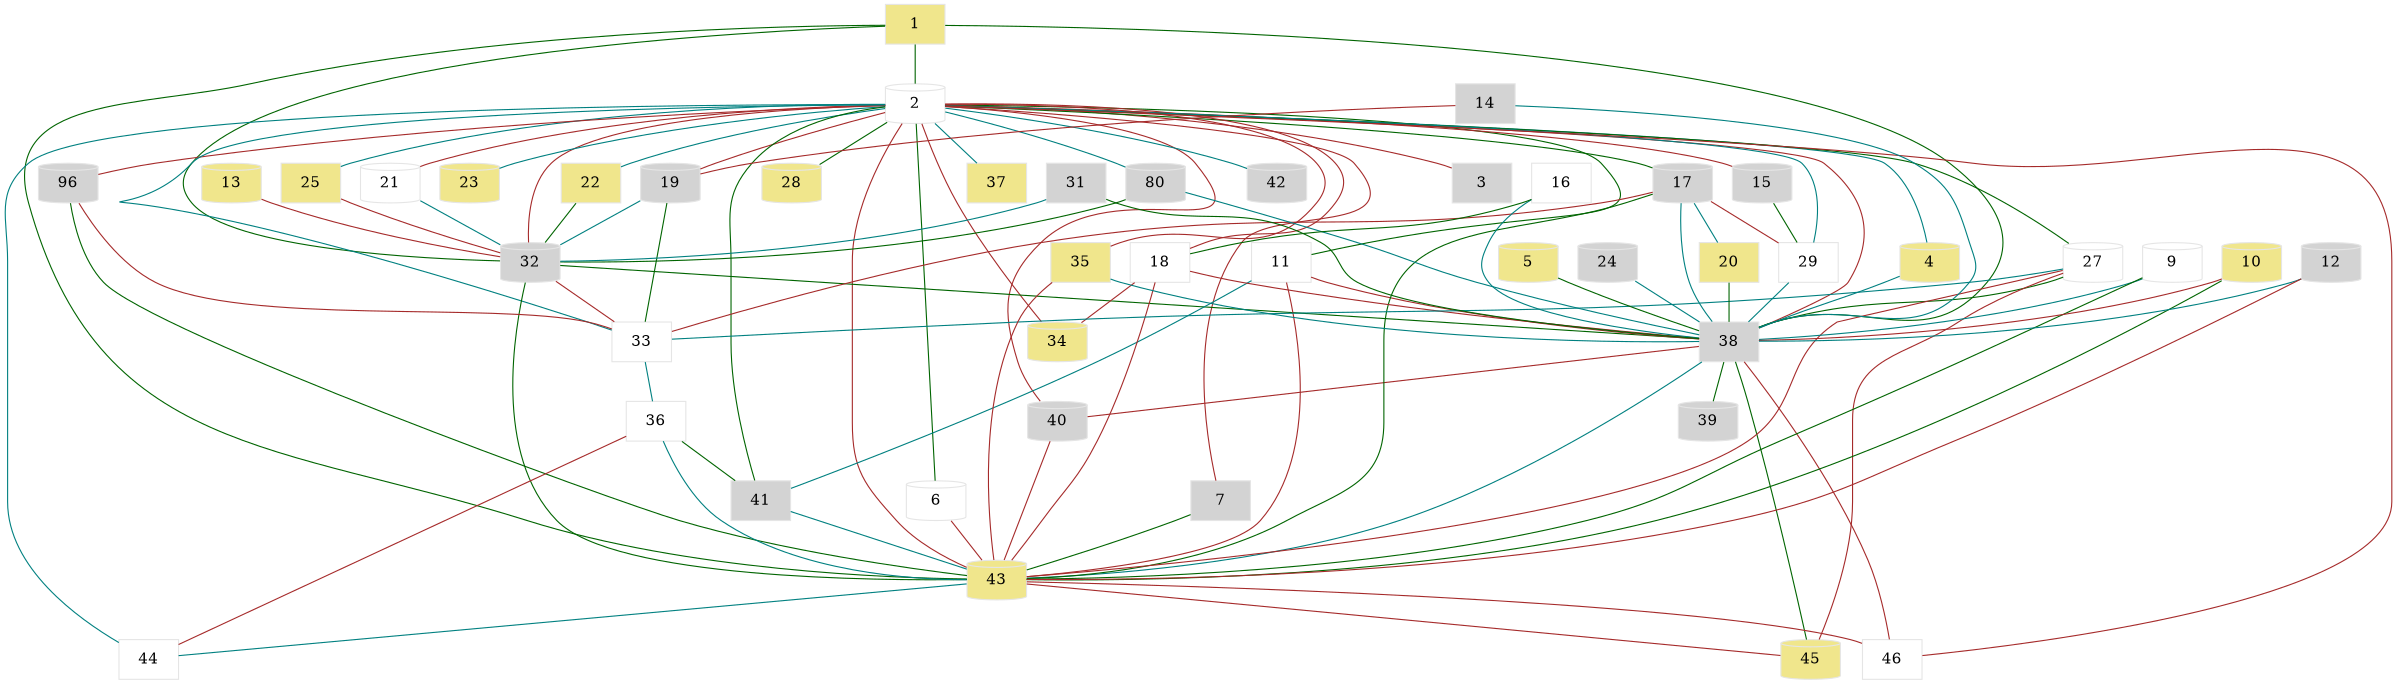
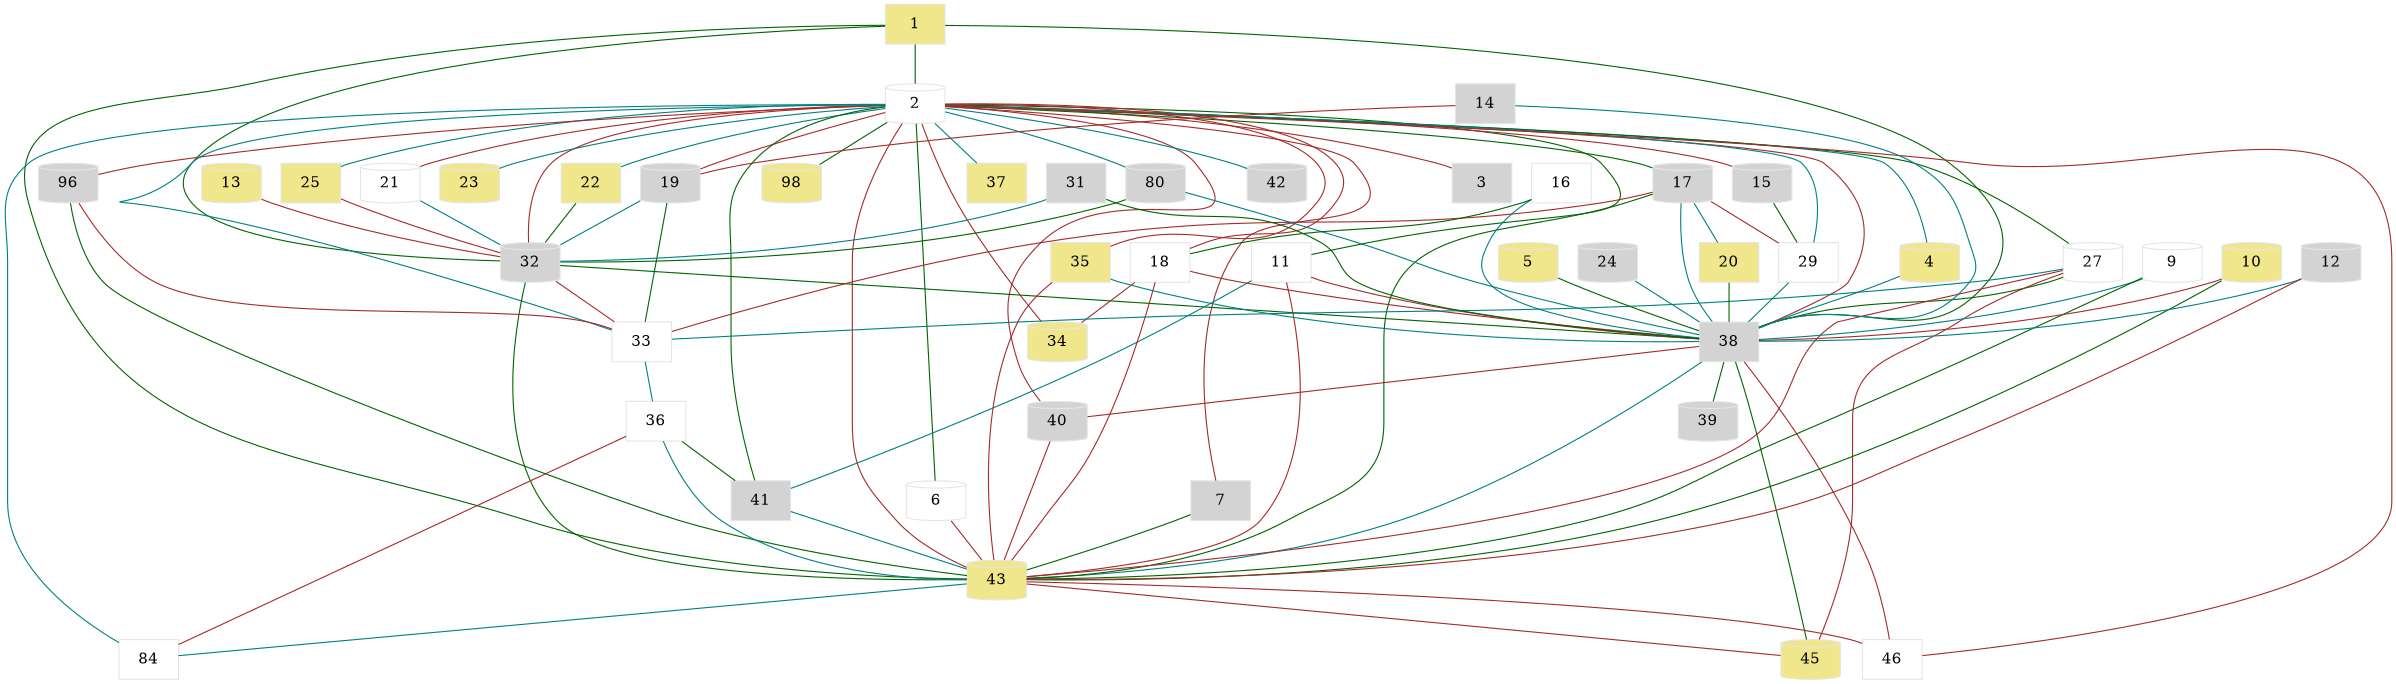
  graph {
    node [color=gray90 fillcolor=lightgrey shape=cylinder style=filled]
    edge [color=brown weight=1.0]
    1 [fillcolor=khaki shape=box]
    2 [fillcolor=white]
    32
    38 [shape=box]
    43 [fillcolor=khaki]
    3 [shape=box]
    4 [fillcolor=khaki]
    6 [fillcolor=white]
    7 [shape=box]
    11 [fillcolor=white shape=box]
    15
    17
    18 [fillcolor=white shape=box]
    19
    21 [fillcolor=white]
    22 [fillcolor=khaki shape=box]
    23 [fillcolor=khaki]
    25 [fillcolor=khaki shape=box]
    n19 [label=96]
    27 [fillcolor=white]
-   28 [fillcolor=khaki]
+   28 [fillcolor=khaki label=98]
    29 [fillcolor=white shape=box]
    n23 [label=80]
    33 [fillcolor=white shape=box]
    34 [fillcolor=khaki]
    35 [fillcolor=khaki shape=box]
    37 [fillcolor=khaki shape=box]
    40
    41 [shape=box]
    42
-   44 [fillcolor=white shape=box]
+   44 [fillcolor=white shape=box label=84]
    46 [fillcolor=white shape=box]
    45 [fillcolor=khaki]
    39
    20 [fillcolor=khaki shape=box]
    36 [fillcolor=white shape=box]
    5 [fillcolor=khaki]
    9 [fillcolor=white]
    10 [fillcolor=khaki]
    12
    13 [fillcolor=khaki]
    14 [shape=box]
    16 [fillcolor=white shape=box]
    24
    31 [shape=box]
    1 -- 2 [color=darkgreen weight=4.0]
    1 -- 32 [color=darkgreen]
    1 -- 38 [color=darkgreen weight=2.0]
    1 -- 43 [color=darkgreen weight=2.0]
    2 -- 32 [weight=5.0]
    2 -- 38 [weight=8.0]
    2 -- 43 [weight=8.0]
    2 -- 3
    2 -- 4 [color=teal]
    2 -- 6 [color=darkgreen]
    2 -- 7
    2 -- 11 [color=darkgreen]
    2 -- 15
    2 -- 17 [color=darkgreen weight=2.0]
    2 -- 18 [weight=2.0]
    2 -- 19
    2 -- 21
    2 -- 22 [color=teal]
    2 -- 23 [color=teal]
    2 -- 25 [color=teal]
    2 -- n19 [weight=4.0]
    2 -- 27 [color=darkgreen]
    2 -- 28 [color=darkgreen weight=2.0]
    2 -- 29 [color=teal weight=3.0]
    2 -- n23 [color=teal weight=2.0]
    2 -- 33 [color=teal weight=2.0]
    2 -- 34
    2 -- 35
    2 -- 37 [color=teal weight=2.0]
    2 -- 40
    2 -- 41 [color=darkgreen]
    2 -- 42 [color=teal weight=2.0]
    2 -- 44 [color=teal weight=2.0]
    2 -- 46
    32 -- 38 [color=darkgreen weight=3.0]
    32 -- 43 [color=darkgreen weight=2.0]
    32 -- 33 [weight=2.0]
    38 -- 43 [color=teal weight=4.0]
    38 -- 40
    38 -- 46
    38 -- 45 [color=darkgreen weight=2.0]
    38 -- 39 [color=darkgreen]
    43 -- 44 [color=teal]
    43 -- 46 [weight=2.0]
    43 -- 45
    4 -- 38 [color=teal]
    6 -- 43
    7 -- 43 [color=darkgreen]
    11 -- 38
    11 -- 43
    11 -- 41 [color=teal]
    15 -- 29 [color=darkgreen weight=2.0]
    17 -- 38 [color=teal]
    17 -- 43 [color=darkgreen]
    17 -- 29
    17 -- 33
    17 -- 20 [color=teal]
    18 -- 38
    18 -- 43 [weight=2.0]
    18 -- 34
    19 -- 32 [color=teal]
    19 -- 33 [color=darkgreen weight=2.0]
    21 -- 32 [color=teal]
    22 -- 32 [color=darkgreen]
    25 -- 32
    n19 -- 43 [color=darkgreen]
    n19 -- 33
    27 -- 38 [color=darkgreen]
    27 -- 43
    27 -- 33 [color=teal]
    27 -- 45
    29 -- 38 [color=teal weight=2.0]
    n23 -- 32 [color=darkgreen]
    n23 -- 38 [color=teal weight=2.0]
    33 -- 36 [color=teal]
    35 -- 38 [color=teal]
    35 -- 43
    40 -- 43
    41 -- 43 [color=teal]
    20 -- 38 [color=darkgreen weight=2.0]
    36 -- 43 [color=teal]
    36 -- 41 [color=darkgreen]
    36 -- 44
    5 -- 38 [color=darkgreen]
    9 -- 38 [color=teal]
    9 -- 43 [color=darkgreen]
    10 -- 38
    10 -- 43 [color=darkgreen]
    12 -- 38 [color=teal]
    12 -- 43
    13 -- 32
    14 -- 38 [color=teal]
    14 -- 19
    16 -- 38 [color=teal]
    16 -- 18 [color=darkgreen]
    24 -- 38 [color=teal]
    31 -- 32 [color=teal]
    31 -- 38 [color=darkgreen]
  }
